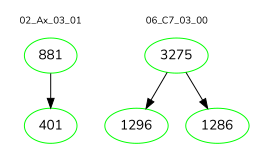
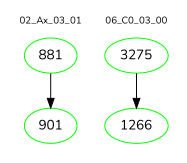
  digraph {
    fontname=Nunito
    node [color=green fontname=Nunito]
    edge [color=black fontname=Nunito]
    n1 [label=881]
-   n2 [label=401]
+   n2 [label=901]
    n3 [label=3275]
-   n4 [label=1296]
-   n5 [label=1286]
+   n5 [label=1266]
    subgraph cluster_1 {
      color=white
      fontsize=10
      label="02_Ax_03_01"
      n1
      n2
    }
    subgraph cluster_2 {
      color=white
      fontsize=10
-     label="06_C7_03_00"
+     label="06_C0_03_00"
      n3
-     n4
      n5
    }
    n1 -> n2
-   n3 -> n4
    n3 -> n5
  }
